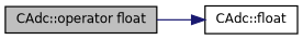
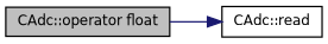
  digraph {
    rankdir=LR
    node [color=black fontname=Helvetica fontsize=10 shape=record style=filled]
    n1 [fillcolor=grey75 fontcolor=black height=0.2 label="CAdc::operator float" width=0.4]
-   n2 [fillcolor=white height=0.2 label="CAdc::float" width=0.4]
+   n2 [fillcolor=white height=0.2 label="CAdc::read" width=0.4]
    n1 -> n2 [color=midnightblue fontname=Helvetica fontsize=10 labelfontname=Helvetica labelfontsize=10 style=solid]
  }
